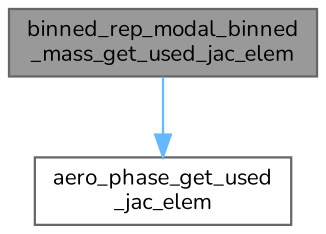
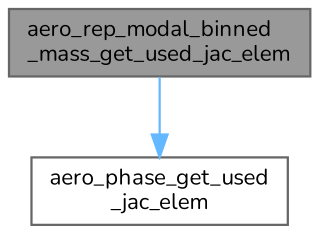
  digraph {
    rankdir=TB
    fontname=Nunito
    node [fontname=Nunito fontsize=10 shape=box style=filled]
-   n1 [color=gray40 fillcolor=grey60 fontcolor=black height=0.2 label="binned_rep_modal_binned\l_mass_get_used_jac_elem" width=0.4]
+   n1 [color=gray40 fillcolor=grey60 fontcolor=black height=0.2 label="aero_rep_modal_binned\l_mass_get_used_jac_elem" width=0.4]
    n2 [color=grey40 fillcolor=white height=0.2 label="aero_phase_get_used\l_jac_elem" width=0.4]
    n1 -> n2 [color=steelblue1 fontname=Nunito fontsize=10 labelfontname=Helvetica labelfontsize=10 style=solid]
  }
